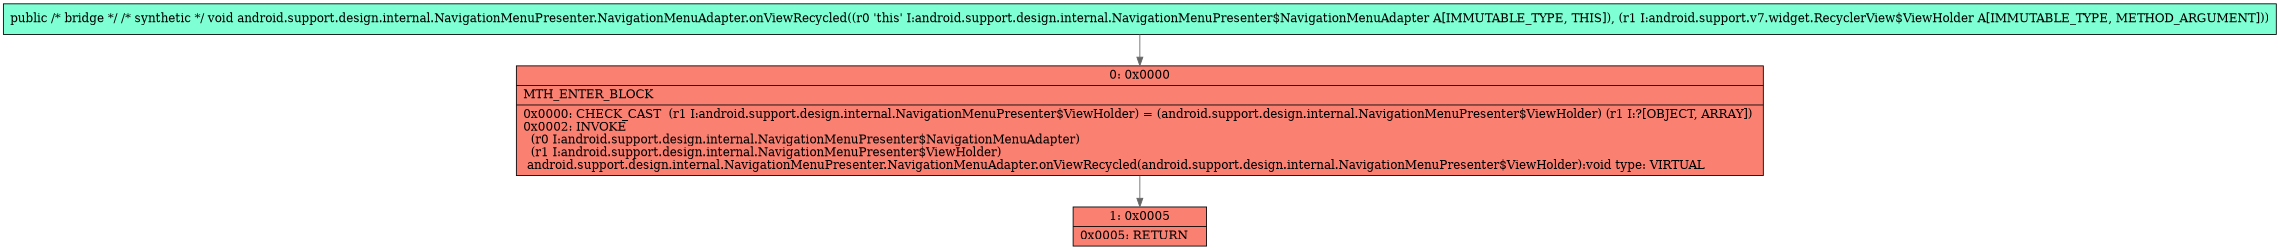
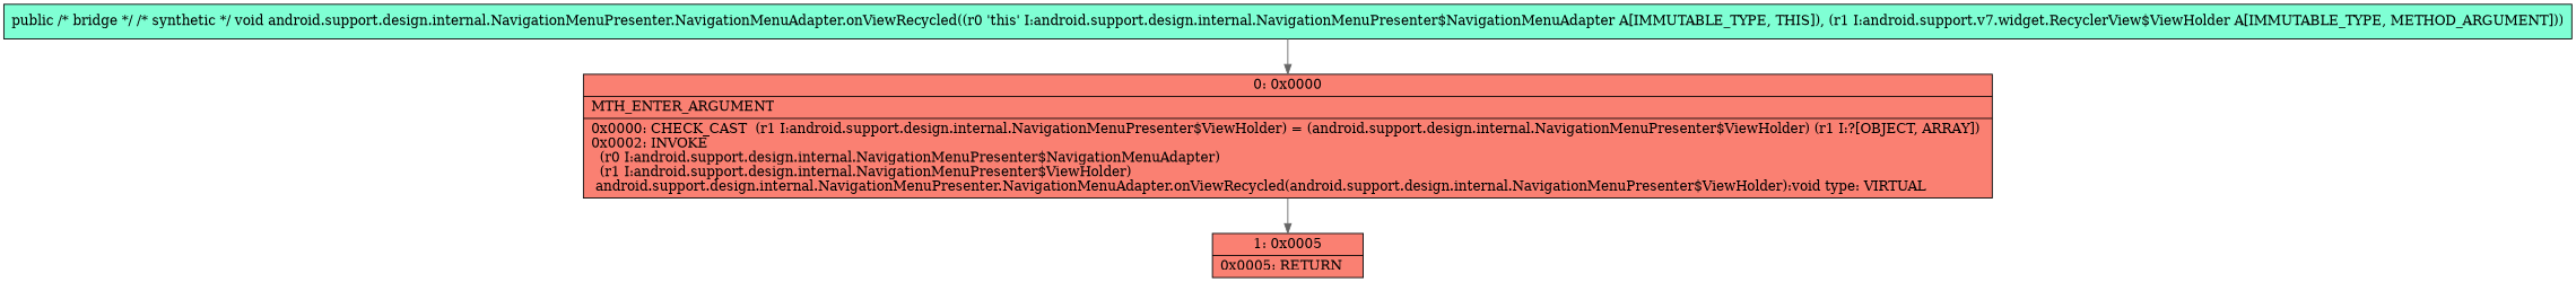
  digraph {
    node [shape=record style=filled fillcolor=salmon]
    edge [color=gray40]
-   n1 [label="{0\:\ 0x0000|MTH_ENTER_BLOCK\l|0x0000: CHECK_CAST  (r1 I:android.support.design.internal.NavigationMenuPresenter$ViewHolder) = (android.support.design.internal.NavigationMenuPresenter$ViewHolder) (r1 I:?[OBJECT, ARRAY]) \l0x0002: INVOKE  \l  (r0 I:android.support.design.internal.NavigationMenuPresenter$NavigationMenuAdapter)\l  (r1 I:android.support.design.internal.NavigationMenuPresenter$ViewHolder)\l android.support.design.internal.NavigationMenuPresenter.NavigationMenuAdapter.onViewRecycled(android.support.design.internal.NavigationMenuPresenter$ViewHolder):void type: VIRTUAL \l}"]
+   n1 [label="{0\:\ 0x0000|MTH_ENTER_ARGUMENT\l|0x0000: CHECK_CAST  (r1 I:android.support.design.internal.NavigationMenuPresenter$ViewHolder) = (android.support.design.internal.NavigationMenuPresenter$ViewHolder) (r1 I:?[OBJECT, ARRAY]) \l0x0002: INVOKE  \l  (r0 I:android.support.design.internal.NavigationMenuPresenter$NavigationMenuAdapter)\l  (r1 I:android.support.design.internal.NavigationMenuPresenter$ViewHolder)\l android.support.design.internal.NavigationMenuPresenter.NavigationMenuAdapter.onViewRecycled(android.support.design.internal.NavigationMenuPresenter$ViewHolder):void type: VIRTUAL \l}"]
    n2 [label="{1\:\ 0x0005|0x0005: RETURN   \l}"]
    n3 [label="{public \/* bridge *\/ \/* synthetic *\/ void android.support.design.internal.NavigationMenuPresenter.NavigationMenuAdapter.onViewRecycled((r0 'this' I:android.support.design.internal.NavigationMenuPresenter$NavigationMenuAdapter A[IMMUTABLE_TYPE, THIS]), (r1 I:android.support.v7.widget.RecyclerView$ViewHolder A[IMMUTABLE_TYPE, METHOD_ARGUMENT])) }" fillcolor=aquamarine]
    n1 -> n2
    n3 -> n1
  }
